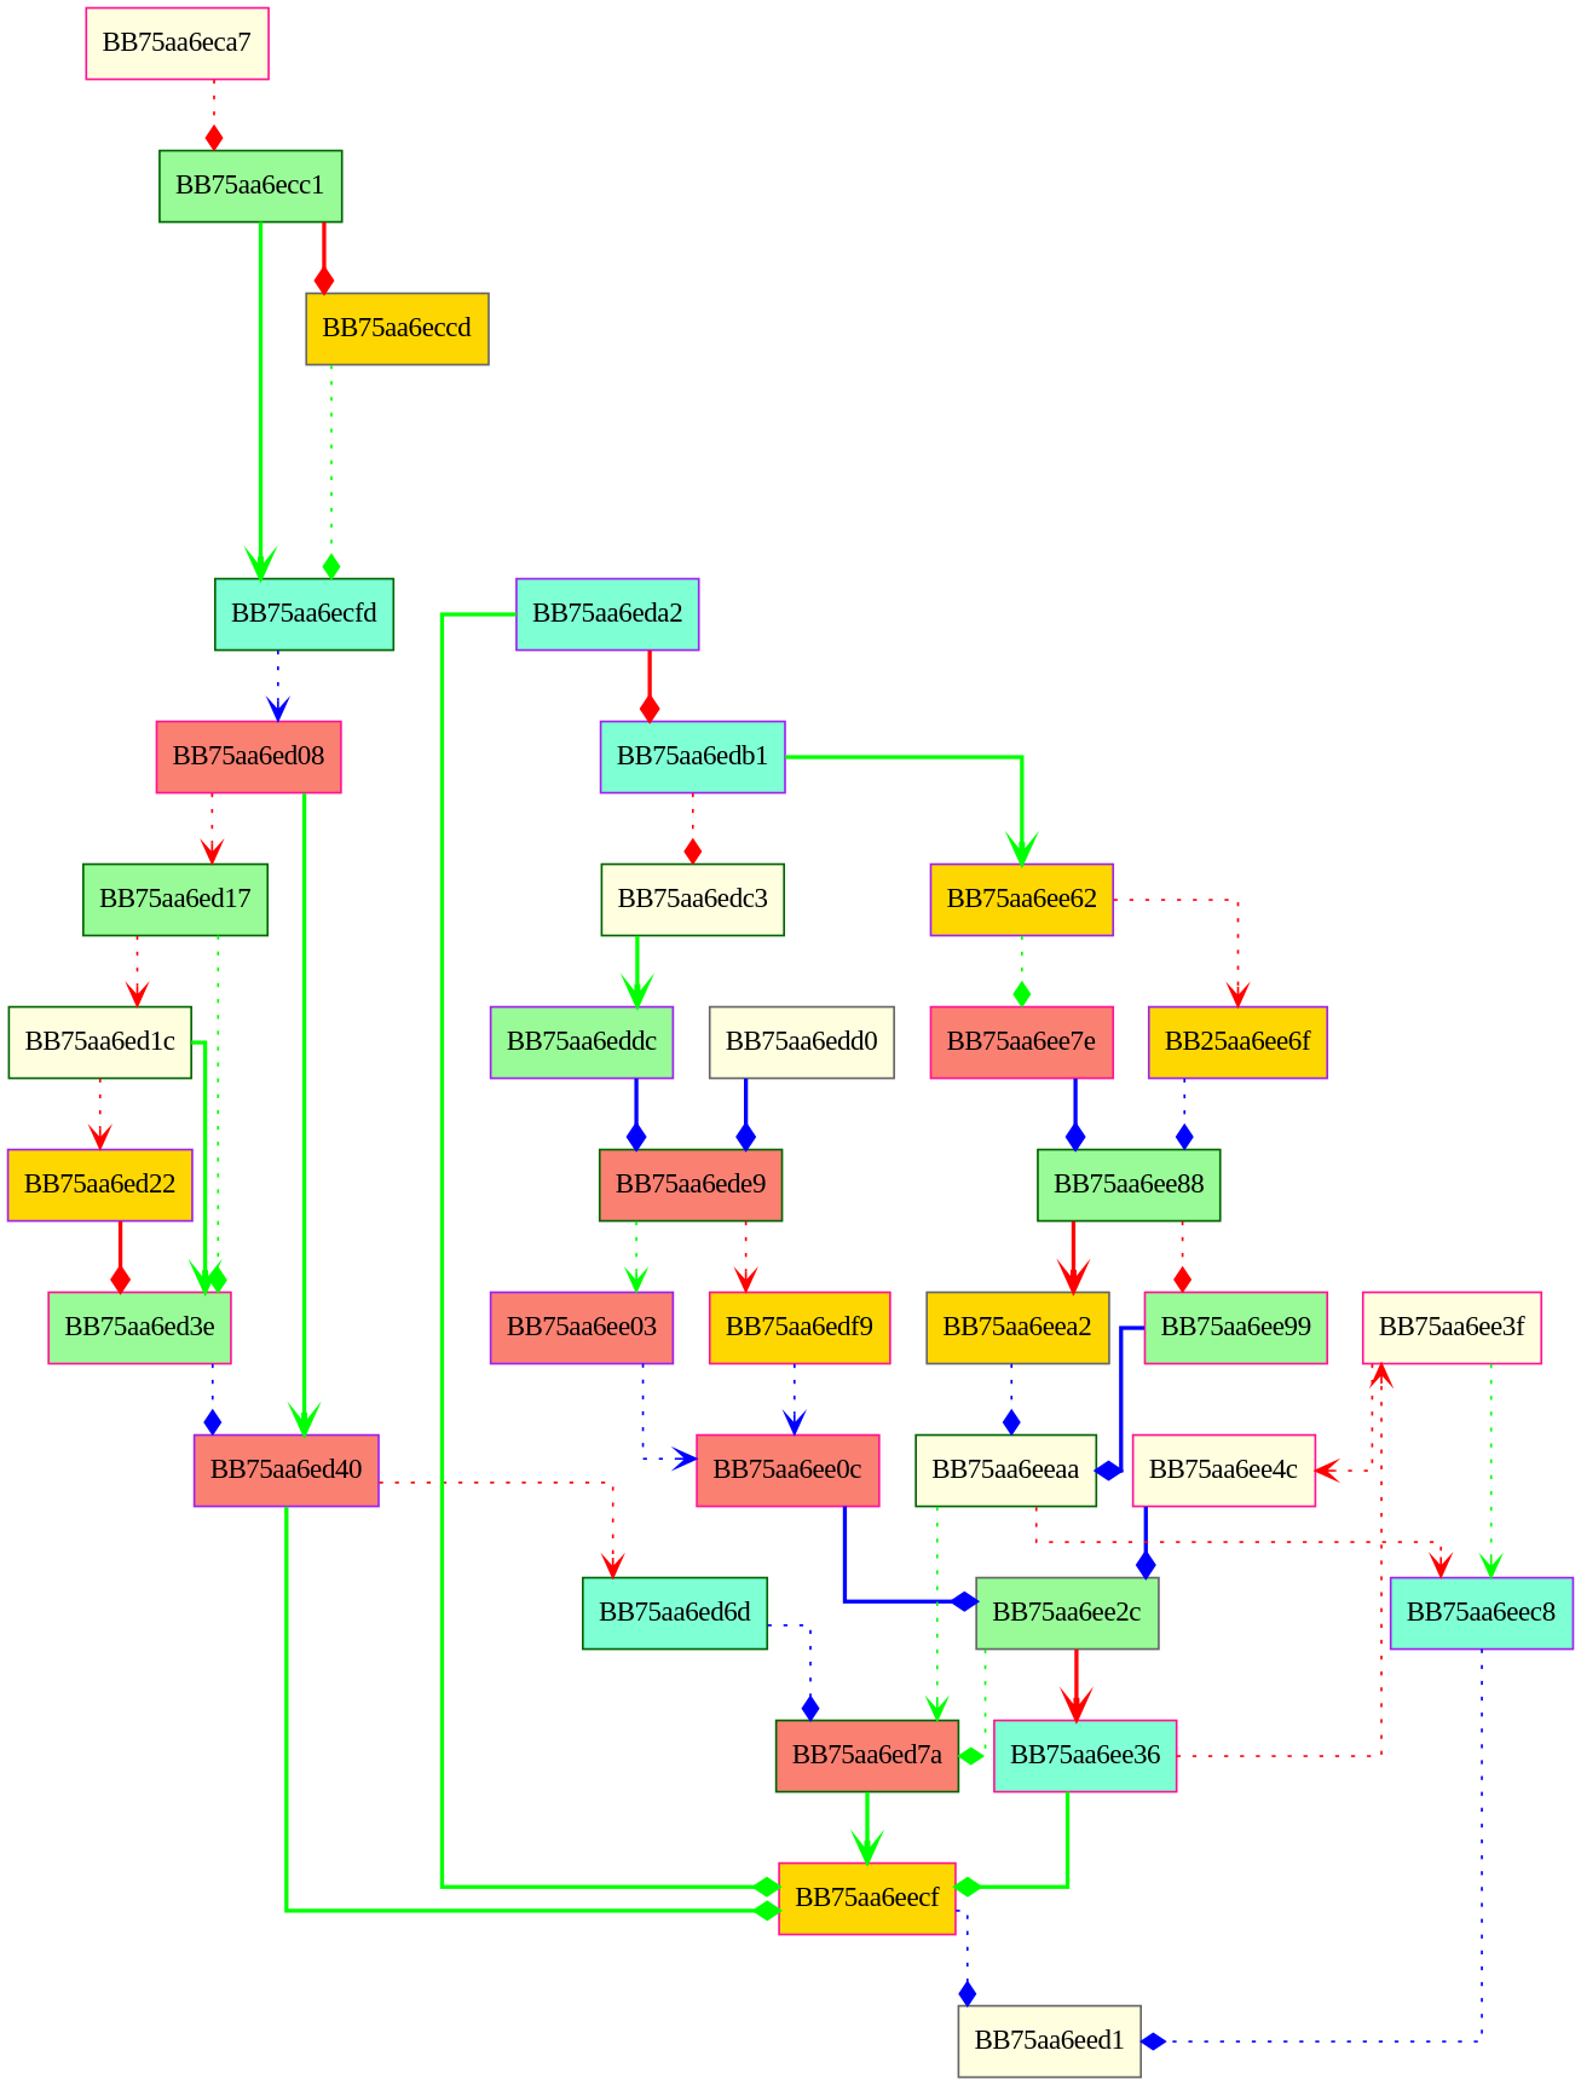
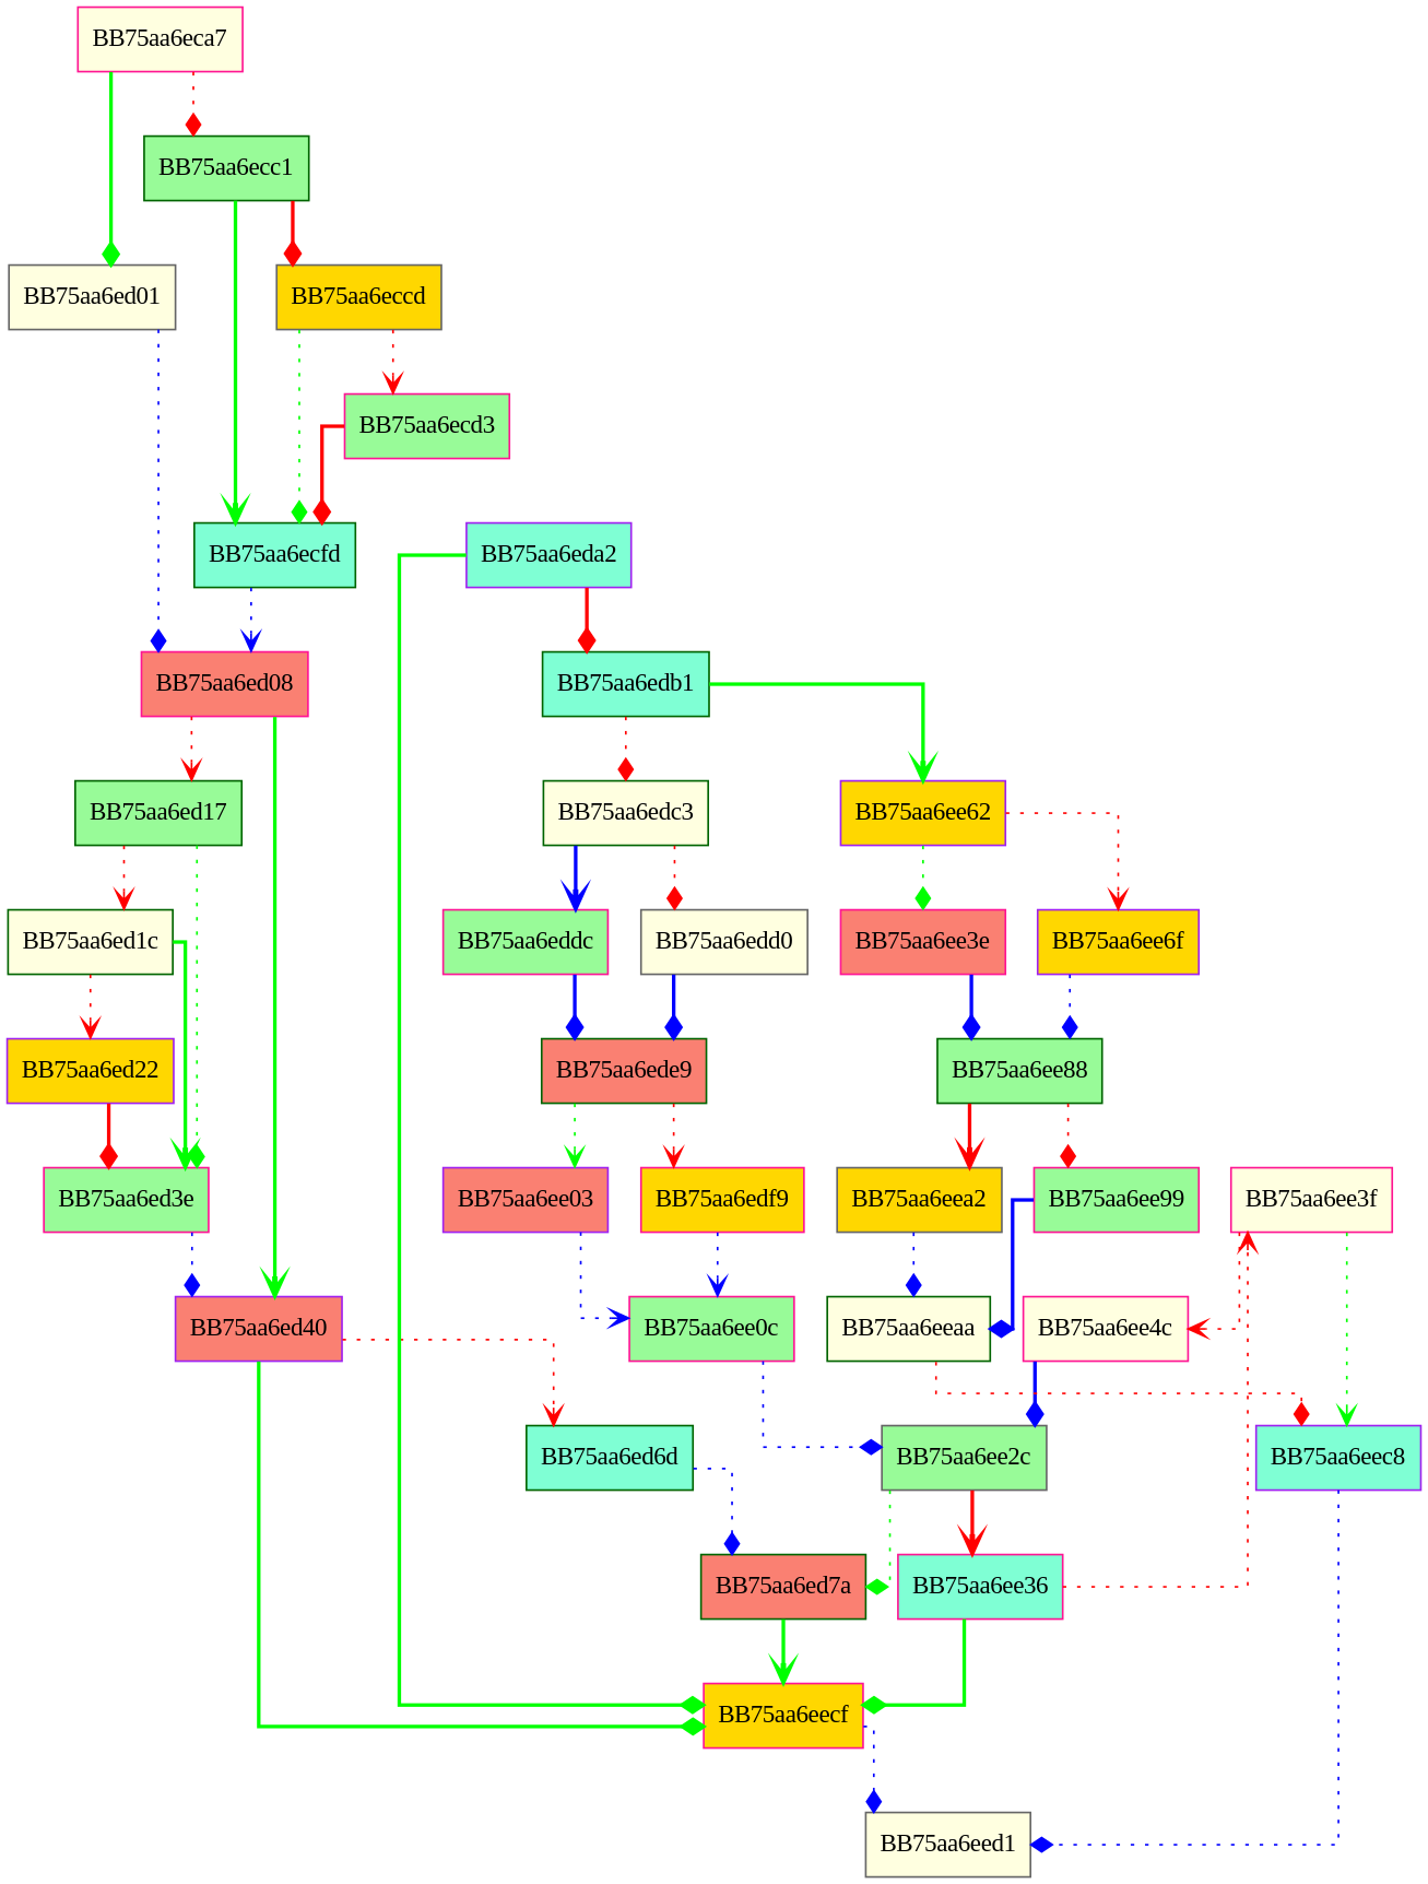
  digraph {
    fontname="Liberation Serif"
    splines=ortho
    node [color=deeppink fillcolor=lightyellow fontname="Liberation Serif" shape=box style=filled]
    edge [arrowhead=diamond color=red fontname="Liberation Serif" style=dotted]
    BB75aa6eecf [fillcolor=gold]
    BB75aa6eed1 [color=gray40]
    BB75aa6eca7
+   BB75aa6ed01 [color=gray40]
    BB75aa6ecc1 [color=darkgreen fillcolor=palegreen]
    BB75aa6ed08 [fillcolor=salmon]
    BB75aa6ecfd [color=darkgreen fillcolor=aquamarine]
    BB75aa6eccd [color=gray40 fillcolor=gold]
    BB75aa6ed40 [color=purple fillcolor=salmon]
    BB75aa6ed17 [color=darkgreen fillcolor=palegreen]
+   BB75aa6ecd3 [fillcolor=palegreen]
    BB75aa6ed6d [color=darkgreen fillcolor=aquamarine]
    BB75aa6ed3e [fillcolor=palegreen]
    BB75aa6ed1c [color=darkgreen]
    BB75aa6ed7a [color=darkgreen fillcolor=salmon]
    BB75aa6ed22 [color=purple fillcolor=gold]
    BB75aa6eda2 [color=purple fillcolor=aquamarine]
-   BB75aa6edb1 [color=purple fillcolor=aquamarine]
+   BB75aa6edb1 [color=darkgreen fillcolor=aquamarine]
    BB75aa6ee62 [color=purple fillcolor=gold]
    BB75aa6edc3 [color=darkgreen]
-   BB75aa6ee7e [fillcolor=salmon]
-   BB75aa6ee6f [color=purple fillcolor=gold label=BB25aa6ee6f]
-   BB75aa6eddc [color=purple fillcolor=palegreen]
+   BB75aa6ee7e [fillcolor=salmon label=BB75aa6ee3e]
+   BB75aa6ee6f [color=purple fillcolor=gold]
+   BB75aa6eddc [fillcolor=palegreen]
    BB75aa6edd0 [color=gray40]
    BB75aa6ee88 [color=darkgreen fillcolor=palegreen]
    BB75aa6ede9 [color=darkgreen fillcolor=salmon]
    BB75aa6ee03 [color=purple fillcolor=salmon]
    BB75aa6edf9 [fillcolor=gold]
-   BB75aa6ee0c [fillcolor=salmon]
+   BB75aa6ee0c [fillcolor=palegreen]
    BB75aa6ee2c [color=gray40 fillcolor=palegreen]
    BB75aa6ee36 [fillcolor=aquamarine]
    BB75aa6ee3f
    BB75aa6eec8 [color=purple fillcolor=aquamarine]
    BB75aa6ee4c
    BB75aa6eea2 [color=gray40 fillcolor=gold]
    BB75aa6ee99 [fillcolor=palegreen]
    BB75aa6eeaa [color=darkgreen]
    BB75aa6eecf -> BB75aa6eed1 [color=blue]
+   BB75aa6eca7 -> BB75aa6ed01 [color=green style=bold]
    BB75aa6eca7 -> BB75aa6ecc1
+   BB75aa6ed01 -> BB75aa6ed08 [color=blue]
    BB75aa6ecc1 -> BB75aa6ecfd [arrowhead=vee color=green style=bold]
    BB75aa6ecc1 -> BB75aa6eccd [style=bold]
    BB75aa6ed08 -> BB75aa6ed40 [arrowhead=vee color=green style=bold]
    BB75aa6ed08 -> BB75aa6ed17 [arrowhead=vee]
    BB75aa6ecfd -> BB75aa6ed08 [arrowhead=vee color=blue]
    BB75aa6eccd -> BB75aa6ecfd [color=green]
+   BB75aa6eccd -> BB75aa6ecd3 [arrowhead=vee]
    BB75aa6ed40 -> BB75aa6eecf [color=green style=bold]
    BB75aa6ed40 -> BB75aa6ed6d [arrowhead=vee]
    BB75aa6ed17 -> BB75aa6ed3e [color=green]
    BB75aa6ed17 -> BB75aa6ed1c [arrowhead=vee]
+   BB75aa6ecd3 -> BB75aa6ecfd [style=bold]
    BB75aa6ed6d -> BB75aa6ed7a [color=blue]
    BB75aa6ed3e -> BB75aa6ed40 [color=blue]
    BB75aa6ed1c -> BB75aa6ed3e [arrowhead=vee color=green style=bold]
    BB75aa6ed1c -> BB75aa6ed22 [arrowhead=vee]
    BB75aa6ed7a -> BB75aa6eecf [arrowhead=vee color=green style=bold]
    BB75aa6ed22 -> BB75aa6ed3e [style=bold]
    BB75aa6eda2 -> BB75aa6eecf [color=green style=bold]
    BB75aa6eda2 -> BB75aa6edb1 [style=bold]
    BB75aa6edb1 -> BB75aa6ee62 [arrowhead=vee color=green style=bold]
    BB75aa6edb1 -> BB75aa6edc3
    BB75aa6ee62 -> BB75aa6ee7e [color=green]
    BB75aa6ee62 -> BB75aa6ee6f [arrowhead=vee]
-   BB75aa6edc3 -> BB75aa6eddc [arrowhead=vee color=green style=bold]
+   BB75aa6edc3 -> BB75aa6eddc [arrowhead=vee color=blue style=bold]
+   BB75aa6edc3 -> BB75aa6edd0
    BB75aa6ee7e -> BB75aa6ee88 [color=blue style=bold]
    BB75aa6ee6f -> BB75aa6ee88 [color=blue]
    BB75aa6eddc -> BB75aa6ede9 [color=blue style=bold]
    BB75aa6edd0 -> BB75aa6ede9 [color=blue style=bold]
    BB75aa6ee88 -> BB75aa6eea2 [arrowhead=vee style=bold]
    BB75aa6ee88 -> BB75aa6ee99
    BB75aa6ede9 -> BB75aa6ee03 [arrowhead=vee color=green]
    BB75aa6ede9 -> BB75aa6edf9 [arrowhead=vee]
    BB75aa6ee03 -> BB75aa6ee0c [arrowhead=vee color=blue]
    BB75aa6edf9 -> BB75aa6ee0c [arrowhead=vee color=blue]
-   BB75aa6ee0c -> BB75aa6ee2c [color=blue style=bold]
+   BB75aa6ee0c -> BB75aa6ee2c [color=blue]
    BB75aa6ee2c -> BB75aa6ed7a [color=green]
    BB75aa6ee2c -> BB75aa6ee36 [arrowhead=vee style=bold]
    BB75aa6ee36 -> BB75aa6eecf [color=green style=bold]
    BB75aa6ee36 -> BB75aa6ee3f [arrowhead=vee]
    BB75aa6ee3f -> BB75aa6eec8 [arrowhead=vee color=green]
    BB75aa6ee3f -> BB75aa6ee4c [arrowhead=vee]
    BB75aa6eec8 -> BB75aa6eed1 [color=blue]
    BB75aa6ee4c -> BB75aa6ee2c [color=blue style=bold]
    BB75aa6eea2 -> BB75aa6eeaa [color=blue]
    BB75aa6ee99 -> BB75aa6eeaa [color=blue style=bold]
-   BB75aa6eeaa -> BB75aa6ed7a [arrowhead=vee color=green]
-   BB75aa6eeaa -> BB75aa6eec8 [arrowhead=vee]
+   BB75aa6eeaa -> BB75aa6eec8
  }
